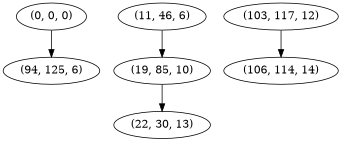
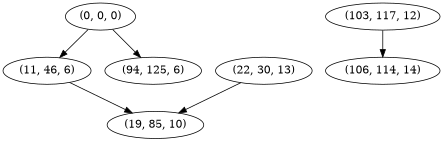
  digraph {
    "(0, 0, 0)"
    "(11, 46, 6)"
    "(94, 125, 6)"
    n4 [label="(19, 85, 10)"]
    "(22, 30, 13)"
    "(103, 117, 12)"
    "(106, 114, 14)"
+   "(0, 0, 0)" -> "(11, 46, 6)"
    "(0, 0, 0)" -> "(94, 125, 6)"
    "(11, 46, 6)" -> n4
-   n4 -> "(22, 30, 13)"
+   "(22, 30, 13)" -> n4
    "(103, 117, 12)" -> "(106, 114, 14)"
  }
